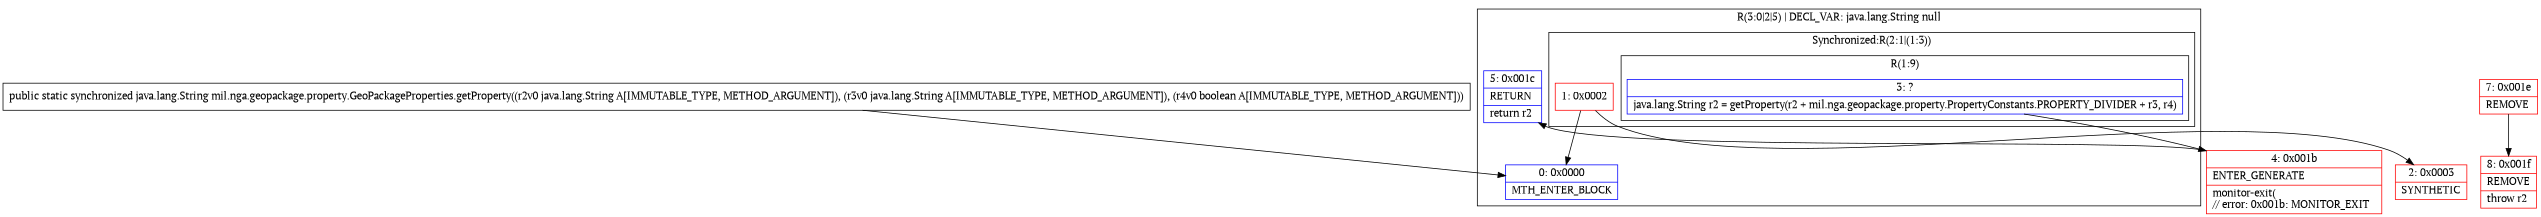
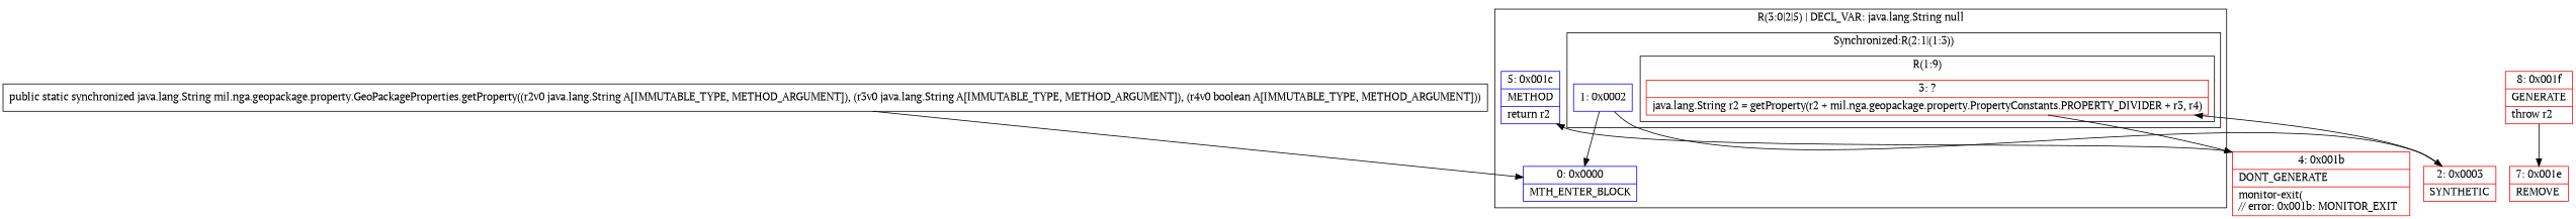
  digraph {
    fontname="PT Serif"
    node [color=blue fontname="PT Serif" shape=record]
    edge [fontname="PT Serif"]
-   n1 [label="{3\:\ ?|java.lang.String r2 = getProperty(r2 + mil.nga.geopackage.property.PropertyConstants.PROPERTY_DIVIDER + r3, r4)\l}"]
-   n2 [color=red label="{1\:\ 0x0002}"]
+   n1 [color=red label="{3\:\ ?|java.lang.String r2 = getProperty(r2 + mil.nga.geopackage.property.PropertyConstants.PROPERTY_DIVIDER + r3, r4)\l}"]
+   n2 [label="{1\:\ 0x0002}"]
    n3 [label="{0\:\ 0x0000|MTH_ENTER_BLOCK\l}"]
-   n4 [label="{5\:\ 0x001c|RETURN\l|return r2\l}"]
-   n5 [color=red label="{4\:\ 0x001b|ENTER_GENERATE\l|monitor\-exit(\l\/\/ error: 0x001b: MONITOR_EXIT  \l}"]
+   n4 [label="{5\:\ 0x001c|METHOD\l|return r2\l}"]
+   n5 [color=red label="{4\:\ 0x001b|DONT_GENERATE\l|monitor\-exit(\l\/\/ error: 0x001b: MONITOR_EXIT  \l}"]
    n6 [color=red label="{2\:\ 0x0003|SYNTHETIC\l}"]
    n7 [color=red label="{7\:\ 0x001e|REMOVE\l}"]
-   n8 [color=red label="{8\:\ 0x001f|REMOVE\l|throw r2\l}"]
+   n8 [color=red label="{8\:\ 0x001f|GENERATE\l|throw r2\l}"]
    n9 [label="{public static synchronized java.lang.String mil.nga.geopackage.property.GeoPackageProperties.getProperty((r2v0 java.lang.String A[IMMUTABLE_TYPE, METHOD_ARGUMENT]), (r3v0 java.lang.String A[IMMUTABLE_TYPE, METHOD_ARGUMENT]), (r4v0 boolean A[IMMUTABLE_TYPE, METHOD_ARGUMENT])) }" color=""]
    subgraph cluster_1 {
      label="R(3:0|2|5) | DECL_VAR: java.lang.String null\l"
      n3
      n4
      subgraph cluster_2 {
        label="Synchronized:R(2:1|(1:3))"
        n2
        subgraph cluster_3 {
          label="R(1:9)"
          n1
        }
      }
    }
    n1 -> n5
    n2 -> n3
    n2 -> n6
    n5 -> n4
-   n7 -> n8
+   n6 -> n1
+   n8 -> n7
    n9 -> n3
  }
